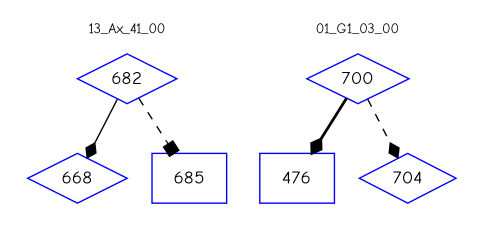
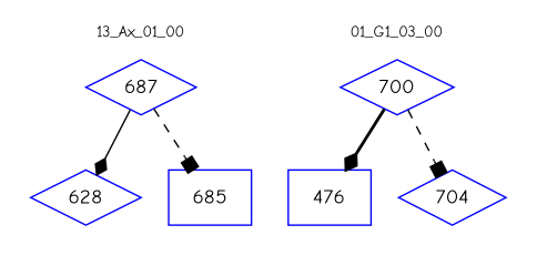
  digraph {
    fontname="Comic Neue"
    node [color=blue fontname="Comic Neue" shape=diamond]
    edge [arrowhead=diamond color=black fontname="Comic Neue" style=dashed]
-   n1 [label=682]
-   n2 [label=668]
+   n1 [label=687]
+   n2 [label=628]
    n3 [label=685 shape=box]
    n4 [label=700]
    n5 [label=476 shape=box]
    n6 [label=704]
    subgraph cluster_1 {
      color=white
      fontsize=10
-     label="13_Ax_41_00"
+     label="13_Ax_01_00"
      n1
      n2
      n3
    }
    subgraph cluster_2 {
      color=white
      fontsize=10
      label="01_G1_03_00"
      n4
      n5
      n6
    }
    n1 -> n2 [style=solid]
    n1 -> n3 [arrowhead=box]
    n4 -> n5 [style=bold]
-   n4 -> n6
+   n4 -> n6 [arrowhead=box]
  }
